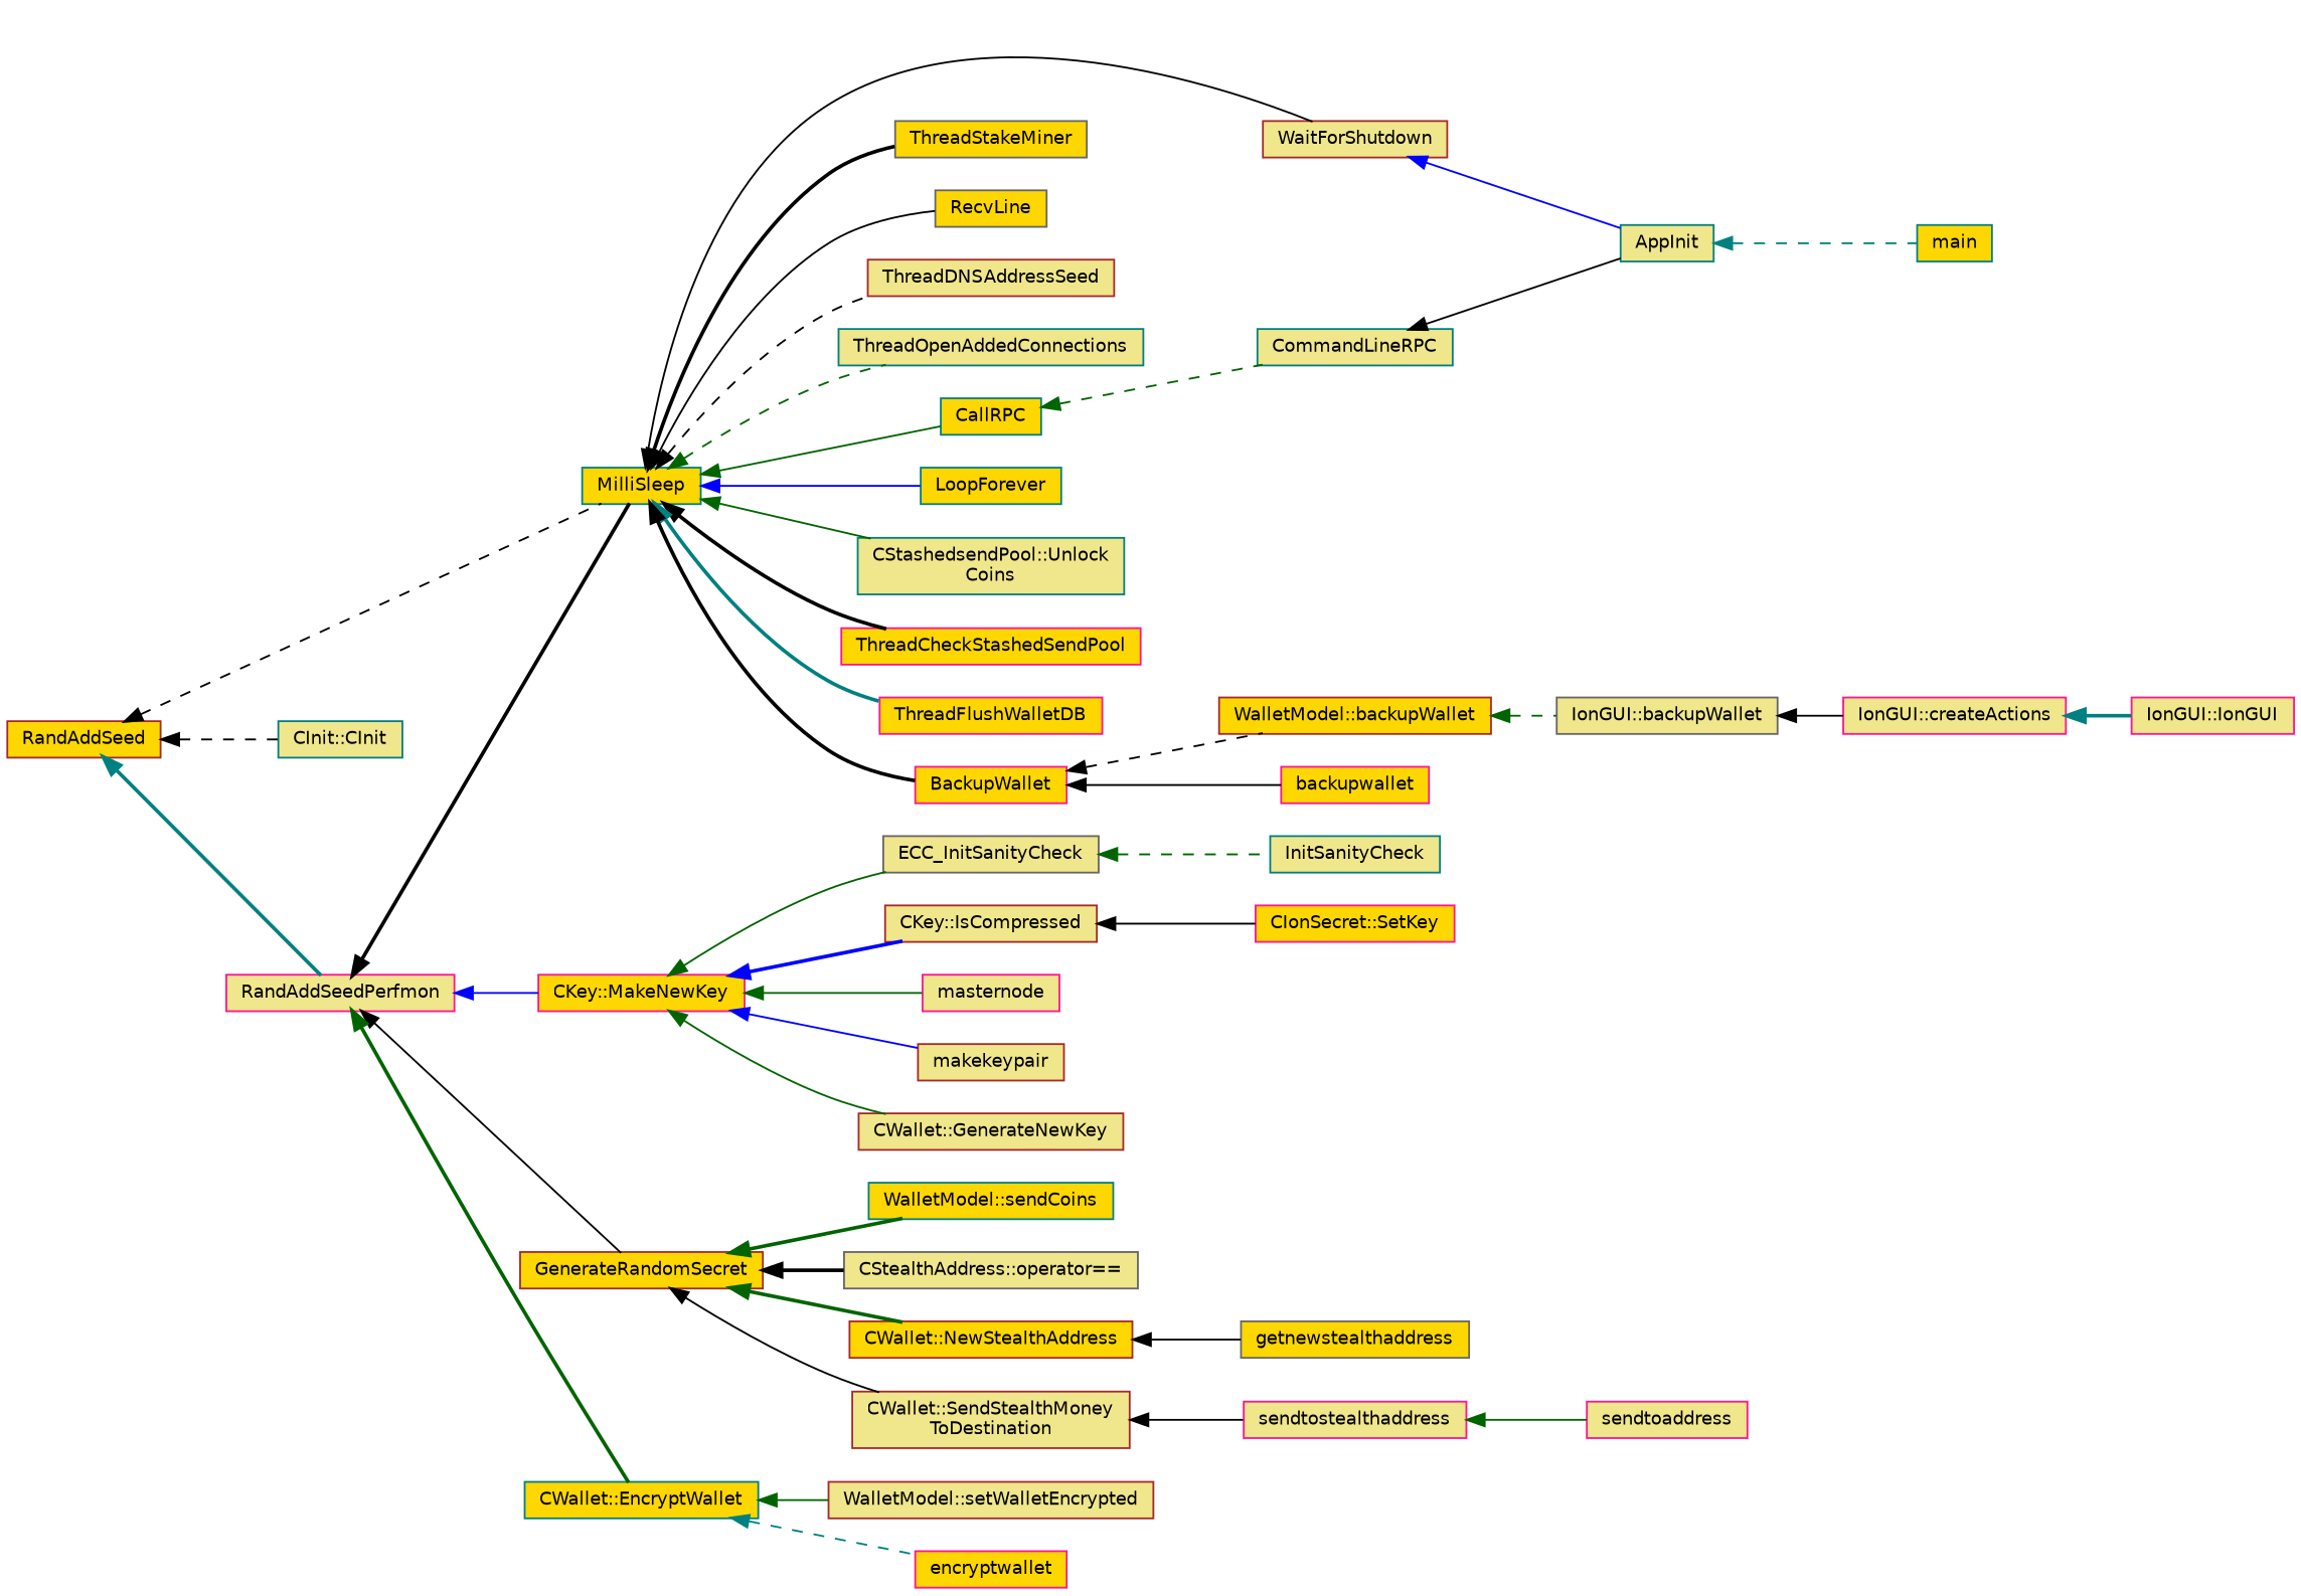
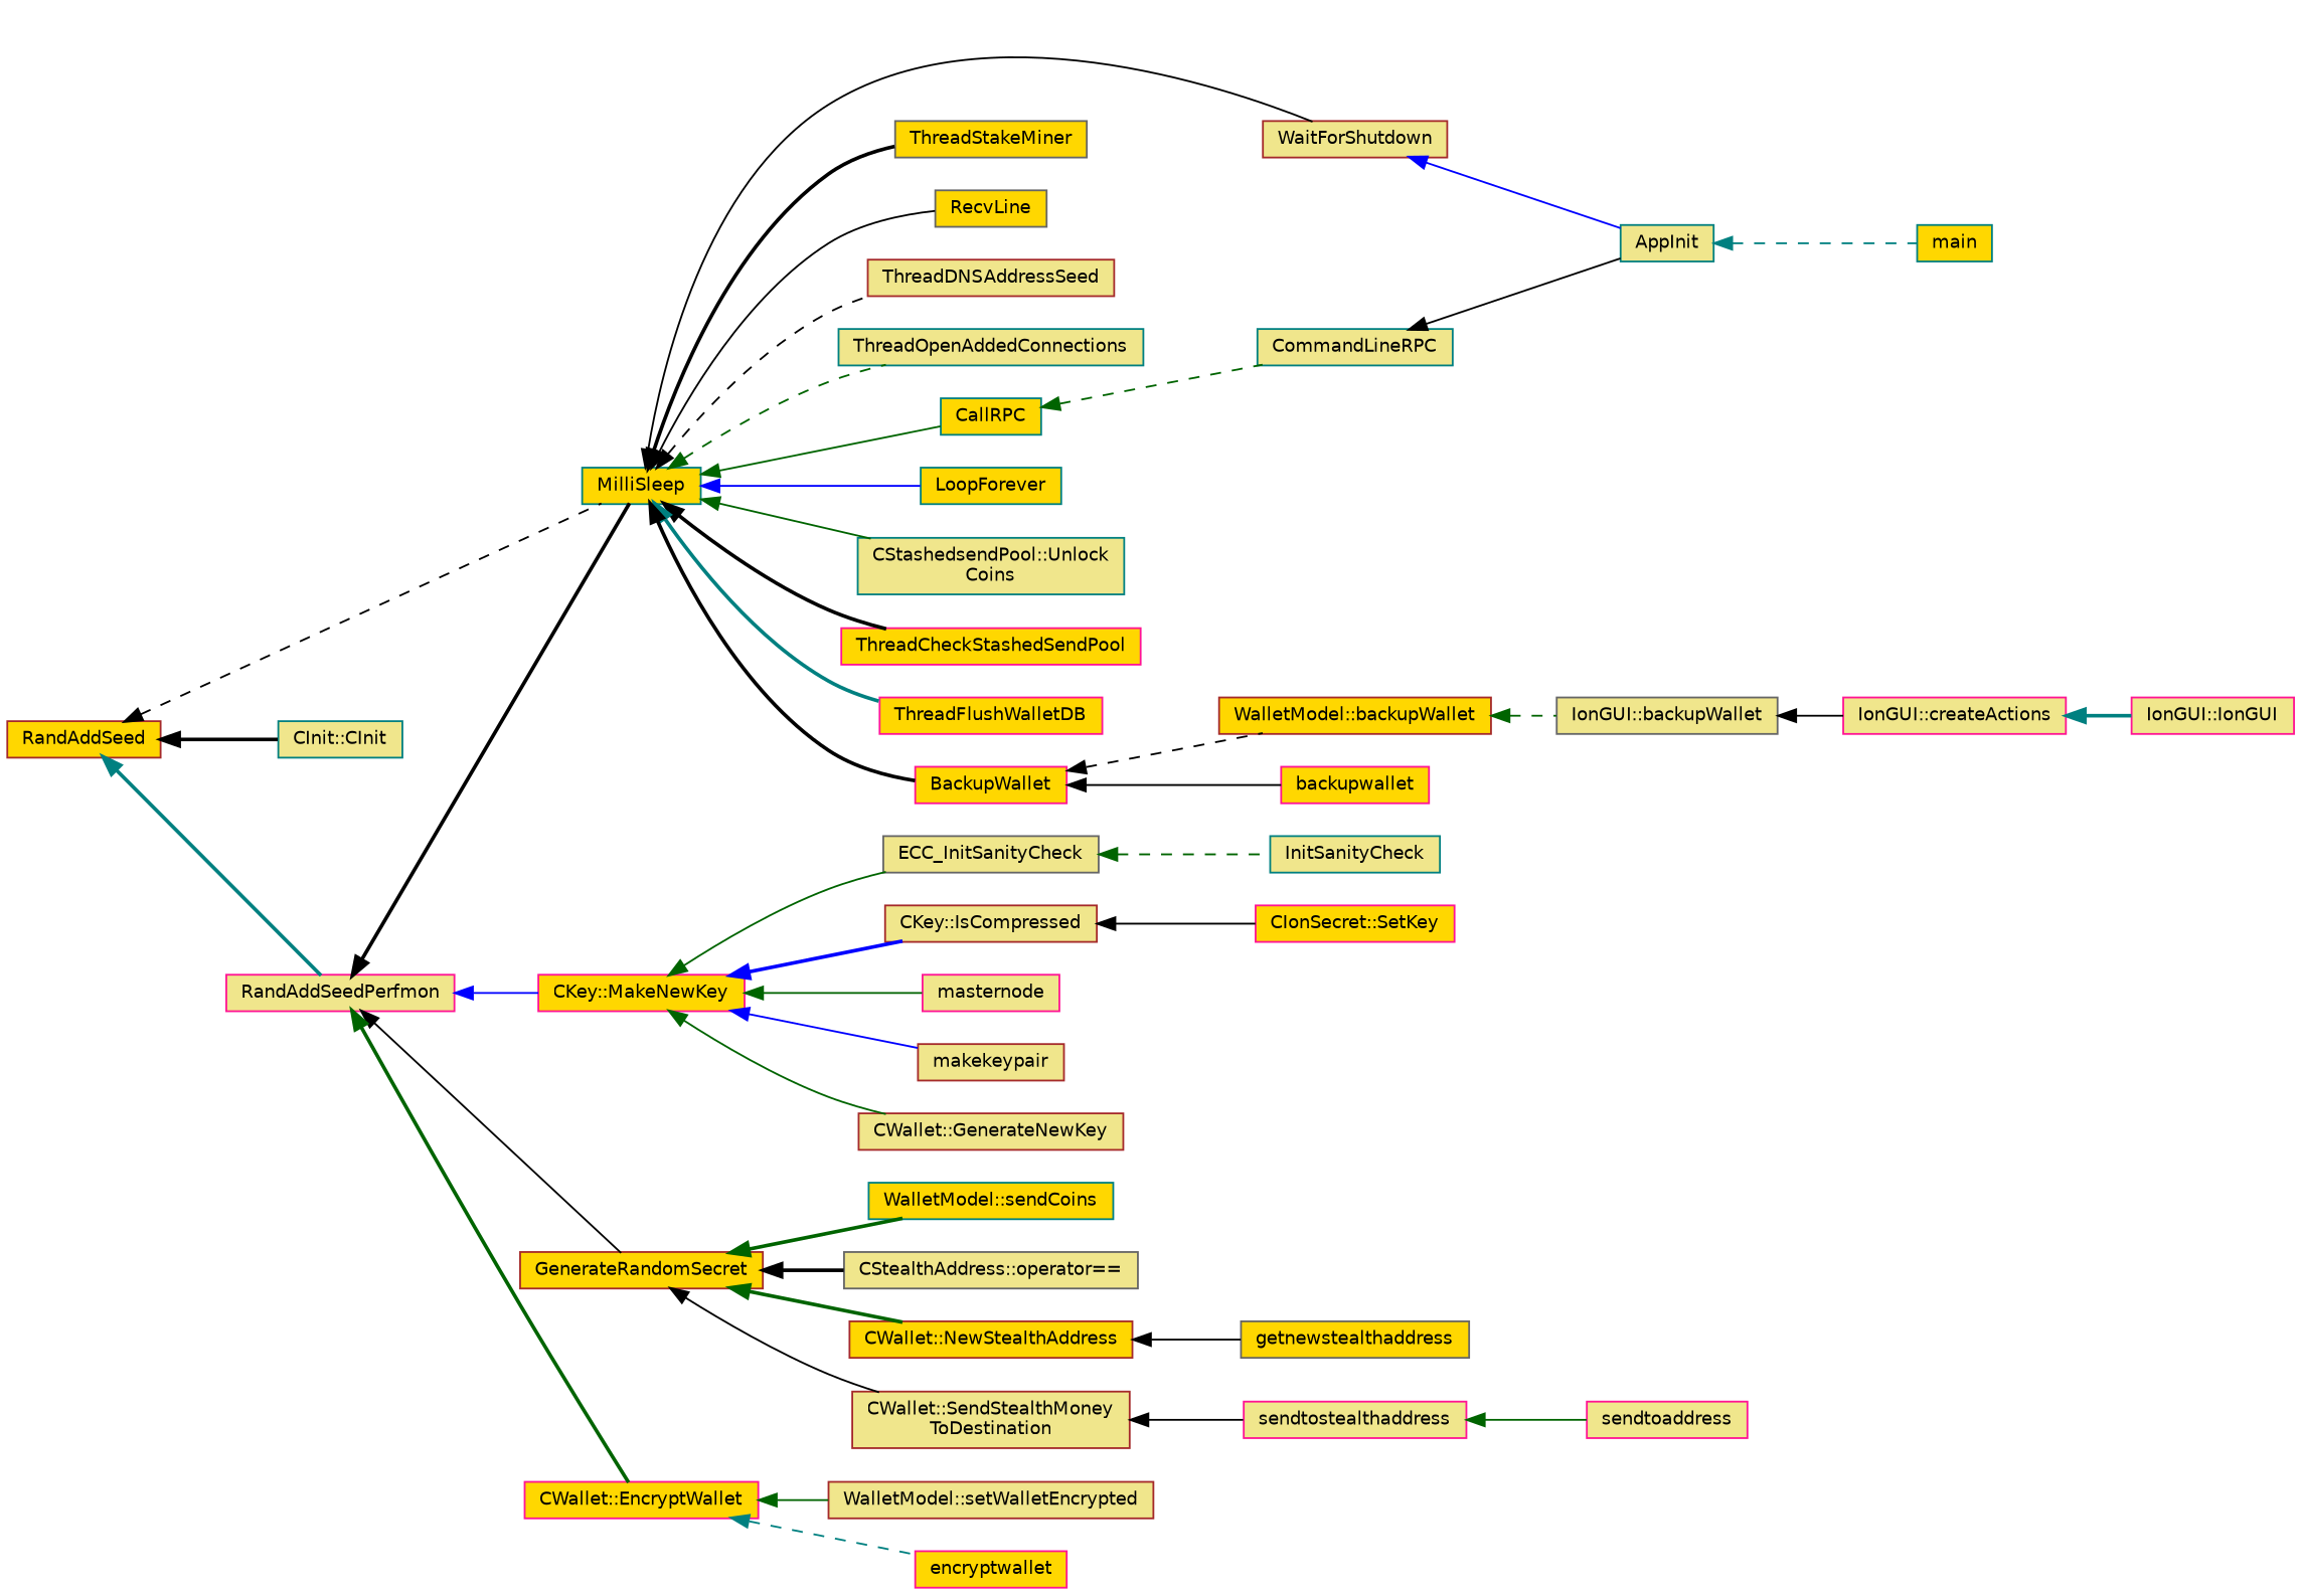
  digraph {
    rankdir=LR
    node [color=deeppink fillcolor=khaki fontname=Helvetica fontsize=10 shape=record style=filled]
    edge [color=black dir=back fontname=Helvetica fontsize=10 labelfontname=Helvetica labelfontsize=10 style=solid]
    n1 [color=brown fillcolor=gold fontcolor=black height=0.2 label=RandAddSeed width=0.4]
    n2 [color=teal fillcolor=gold height=0.2 label=MilliSleep width=0.4]
    n3 [color=teal height=0.2 label="CInit::CInit" width=0.4]
    n4 [height=0.2 label=RandAddSeedPerfmon width=0.4]
    n5 [color=brown height=0.2 label=WaitForShutdown width=0.4]
    n6 [color=gray40 fillcolor=gold height=0.2 label=ThreadStakeMiner width=0.4]
    n7 [color=gray40 fillcolor=gold height=0.2 label=RecvLine width=0.4]
    n8 [color=brown height=0.2 label=ThreadDNSAddressSeed width=0.4]
    n9 [color=teal height=0.2 label=ThreadOpenAddedConnections width=0.4]
    n10 [color=teal fillcolor=gold height=0.2 label=CallRPC width=0.4]
    n11 [color=teal fillcolor=gold height=0.2 label=LoopForever width=0.4]
    n12 [color=teal height=0.2 label="CStashedsendPool::Unlock\lCoins" width=0.4]
    n13 [fillcolor=gold height=0.2 label=ThreadCheckStashedSendPool width=0.4]
    n14 [fillcolor=gold height=0.2 label=ThreadFlushWalletDB width=0.4]
    n15 [fillcolor=gold height=0.2 label=BackupWallet width=0.4]
    n16 [fillcolor=gold height=0.2 label="CKey::MakeNewKey" width=0.4]
    n17 [color=brown fillcolor=gold height=0.2 label=GenerateRandomSecret width=0.4]
-   n18 [color=teal fillcolor=gold height=0.2 label="CWallet::EncryptWallet" width=0.4]
+   n18 [fillcolor=gold height=0.2 label="CWallet::EncryptWallet" width=0.4]
    n19 [color=teal height=0.2 label=AppInit width=0.4]
    n20 [color=teal height=0.2 label=CommandLineRPC width=0.4]
    n21 [color=brown fillcolor=gold height=0.2 label="WalletModel::backupWallet" width=0.4]
    n22 [fillcolor=gold height=0.2 label=backupwallet width=0.4]
    n23 [color=teal fillcolor=gold height=0.2 label=main width=0.4]
    n24 [color=gray40 height=0.2 label="IonGUI::backupWallet" width=0.4]
    n25 [height=0.2 label="IonGUI::createActions" width=0.4]
    n26 [height=0.2 label="IonGUI::IonGUI" width=0.4]
    n27 [color=gray40 height=0.2 label=ECC_InitSanityCheck width=0.4]
    n28 [color=brown height=0.2 label="CKey::IsCompressed" width=0.4]
    n29 [height=0.2 label=masternode width=0.4]
    n30 [color=brown height=0.2 label=makekeypair width=0.4]
    n31 [color=brown height=0.2 label="CWallet::GenerateNewKey" width=0.4]
    n32 [color=teal fillcolor=gold height=0.2 label="WalletModel::sendCoins" width=0.4]
    n33 [color=gray40 height=0.2 label="CStealthAddress::operator==" width=0.4]
    n34 [color=brown fillcolor=gold height=0.2 label="CWallet::NewStealthAddress" width=0.4]
    n35 [color=brown height=0.2 label="CWallet::SendStealthMoney\lToDestination" width=0.4]
    n36 [color=brown height=0.2 label="WalletModel::setWalletEncrypted" width=0.4]
    n37 [fillcolor=gold height=0.2 label=encryptwallet width=0.4]
    n38 [color=teal height=0.2 label=InitSanityCheck width=0.4]
    n39 [fillcolor=gold height=0.2 label="CIonSecret::SetKey" width=0.4]
    n40 [color=gray40 fillcolor=gold height=0.2 label=getnewstealthaddress width=0.4]
    n41 [height=0.2 label=sendtostealthaddress width=0.4]
    n42 [height=0.2 label=sendtoaddress width=0.4]
    n1 -> n2 [style=dashed]
-   n1 -> n3 [style=dashed]
+   n1 -> n3 [style=bold]
    n1 -> n4 [color=teal style=bold]
    n2 -> n5
    n2 -> n6 [style=bold]
    n2 -> n7
    n2 -> n8 [style=dashed]
    n2 -> n9 [color=darkgreen style=dashed]
    n2 -> n10 [color=darkgreen]
    n2 -> n11 [color=blue]
    n2 -> n12 [color=darkgreen]
    n2 -> n13 [style=bold]
    n2 -> n14 [color=teal style=bold]
    n2 -> n15 [style=bold]
    n4 -> n2 [style=bold]
    n4 -> n16 [color=blue]
    n4 -> n17
    n4 -> n18 [color=darkgreen style=bold]
    n5 -> n19 [color=blue]
    n10 -> n20 [color=darkgreen style=dashed]
    n15 -> n21 [style=dashed]
    n15 -> n22
    n16 -> n27 [color=darkgreen]
    n16 -> n28 [color=blue style=bold]
    n16 -> n29 [color=darkgreen]
    n16 -> n30 [color=blue]
    n16 -> n31 [color=darkgreen]
    n17 -> n32 [color=darkgreen style=bold]
    n17 -> n33 [style=bold]
    n17 -> n34 [color=darkgreen style=bold]
    n17 -> n35
    n18 -> n36 [color=darkgreen]
    n18 -> n37 [color=teal style=dashed]
    n19 -> n23 [color=teal style=dashed]
    n20 -> n19
    n21 -> n24 [color=darkgreen style=dashed]
    n24 -> n25
    n25 -> n26 [color=teal style=bold]
    n27 -> n38 [color=darkgreen style=dashed]
    n28 -> n39
    n34 -> n40
    n35 -> n41
    n41 -> n42 [color=darkgreen]
  }
